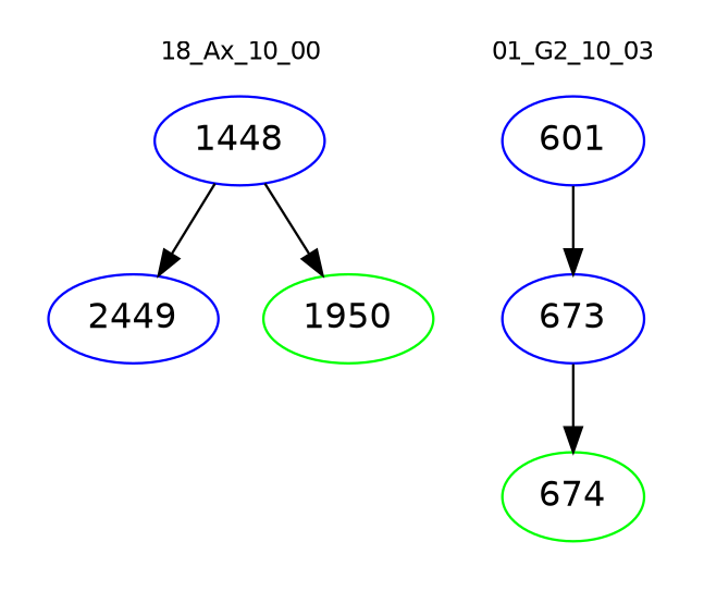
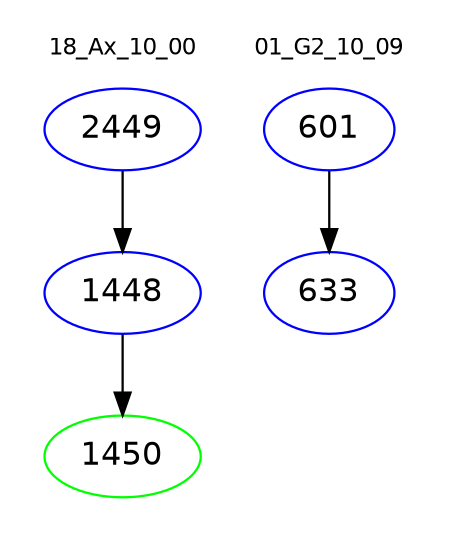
  digraph {
    fontname="DejaVu Sans"
    node [color=blue fontname="DejaVu Sans"]
    edge [color=black fontname="DejaVu Sans"]
    n1 [label=2449]
    n2 [label=1448]
-   n3 [color=green label=1950]
+   n3 [color=green label=1450]
    n4 [label=601]
-   n5 [label=673]
-   n6 [color=green label=674]
+   n5 [label=633]
    subgraph cluster_1 {
      color=white
      fontsize=10
      label="18_Ax_10_00"
      n1
      n2
      n3
    }
    subgraph cluster_2 {
      color=white
      fontsize=10
-     label="01_G2_10_03"
+     label="01_G2_10_09"
      n4
      n5
-     n6
    }
-   n2 -> n1
+   n1 -> n2
    n2 -> n3
    n4 -> n5
-   n5 -> n6
  }
